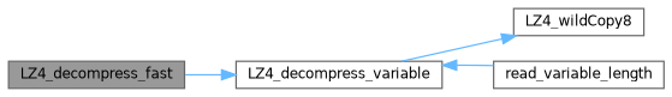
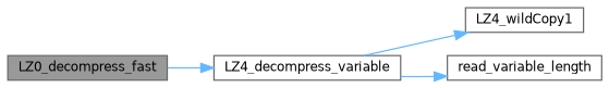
  digraph {
    rankdir=LR
    node [color=grey40 fillcolor=white fontname=Helvetica fontsize=10 shape=box style=filled]
    edge [color=steelblue1 fontname=Helvetica fontsize=10 labelfontname=Helvetica labelfontsize=10 style=solid]
-   n1 [color=gray40 fillcolor=grey60 fontcolor=black height=0.2 label=LZ4_decompress_fast width=0.4]
+   n1 [color=gray40 fillcolor=grey60 fontcolor=black height=0.2 label=LZ0_decompress_fast width=0.4]
    n2 [height=0.2 label=LZ4_decompress_variable width=0.4]
-   n3 [height=0.2 label=LZ4_wildCopy8 width=0.4]
+   n3 [height=0.2 label=LZ4_wildCopy1 width=0.4]
    n4 [height=0.2 label=read_variable_length width=0.4]
    n1 -> n2
    n2 -> n3
-   n4 -> n2
+   n2 -> n4
  }
